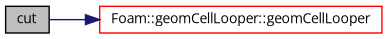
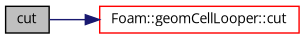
  digraph {
    rankdir=LR
    fontname="Open Sans"
    node [fontname="Open Sans" fontsize=10 shape=record]
    n1 [color=black fillcolor=grey75 fontcolor=black height=0.2 label=cut style=filled width=0.4]
-   n2 [color=red height=0.2 label="Foam::geomCellLooper::geomCellLooper" width=0.4]
+   n2 [color=red height=0.2 label="Foam::geomCellLooper::cut" width=0.4]
    n1 -> n2 [color=midnightblue fontname="Open Sans" fontsize=10 labelfontname=Helvetica labelfontsize=10 style=solid]
  }
